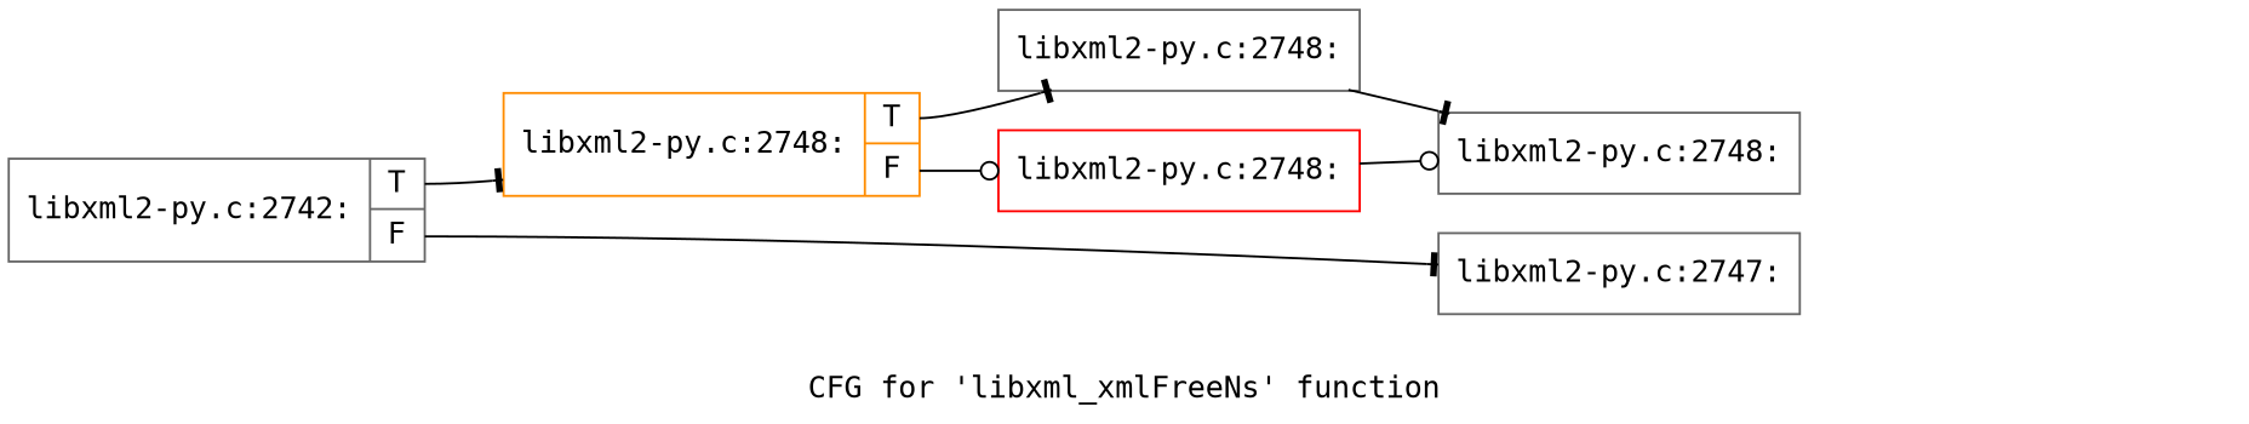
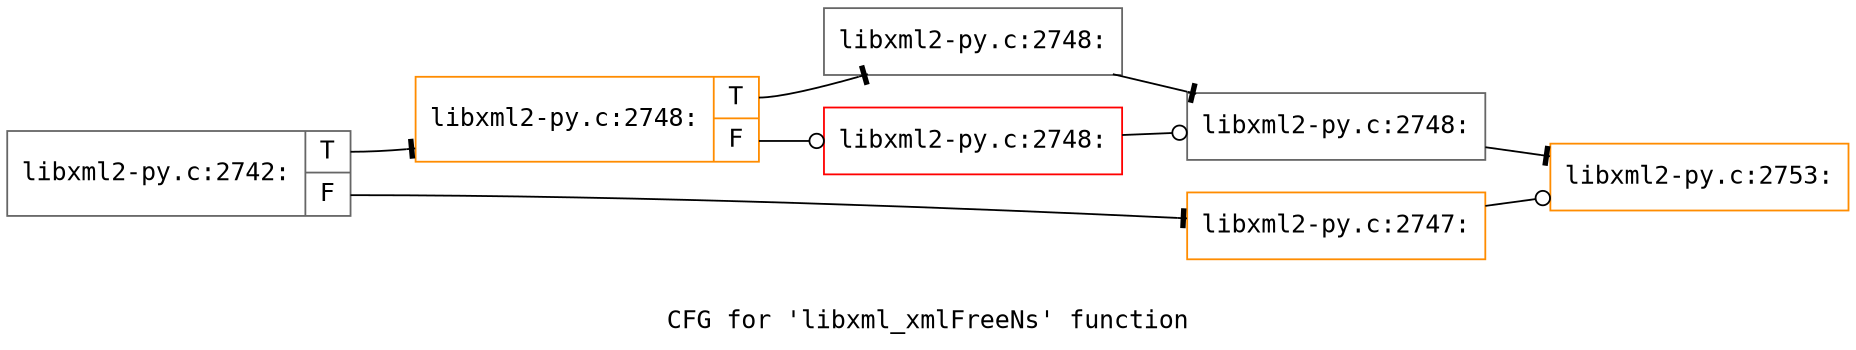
  digraph {
    fontname="DejaVu Sans Mono"
    label="CFG for 'libxml_xmlFreeNs' function"
    rankdir=LR
    node [color=gray40 fontname="DejaVu Sans Mono" shape=record]
    edge [arrowhead=tee fontname="DejaVu Sans Mono"]
    n1 [label="{libxml2-py.c:2742:|{<s0>T|<s1>F}}"]
    n2 [color=darkorange label="{libxml2-py.c:2748:|{<s0>T|<s1>F}}"]
-   n3 [label="{libxml2-py.c:2747:}"]
+   n3 [color=darkorange label="{libxml2-py.c:2747:}"]
    n4 [label="{libxml2-py.c:2748:}"]
    n5 [color=red label="{libxml2-py.c:2748:}"]
+   n6 [color=darkorange label="{libxml2-py.c:2753:}"]
    n7 [label="{libxml2-py.c:2748:}"]
    n1 -> n2 [tailport=s0]
    n1 -> n3 [tailport=s1]
    n2 -> n4 [tailport=s0]
    n2 -> n5 [arrowhead=odot tailport=s1]
+   n3 -> n6 [arrowhead=odot]
    n4 -> n7
    n5 -> n7 [arrowhead=odot]
+   n7 -> n6
  }
